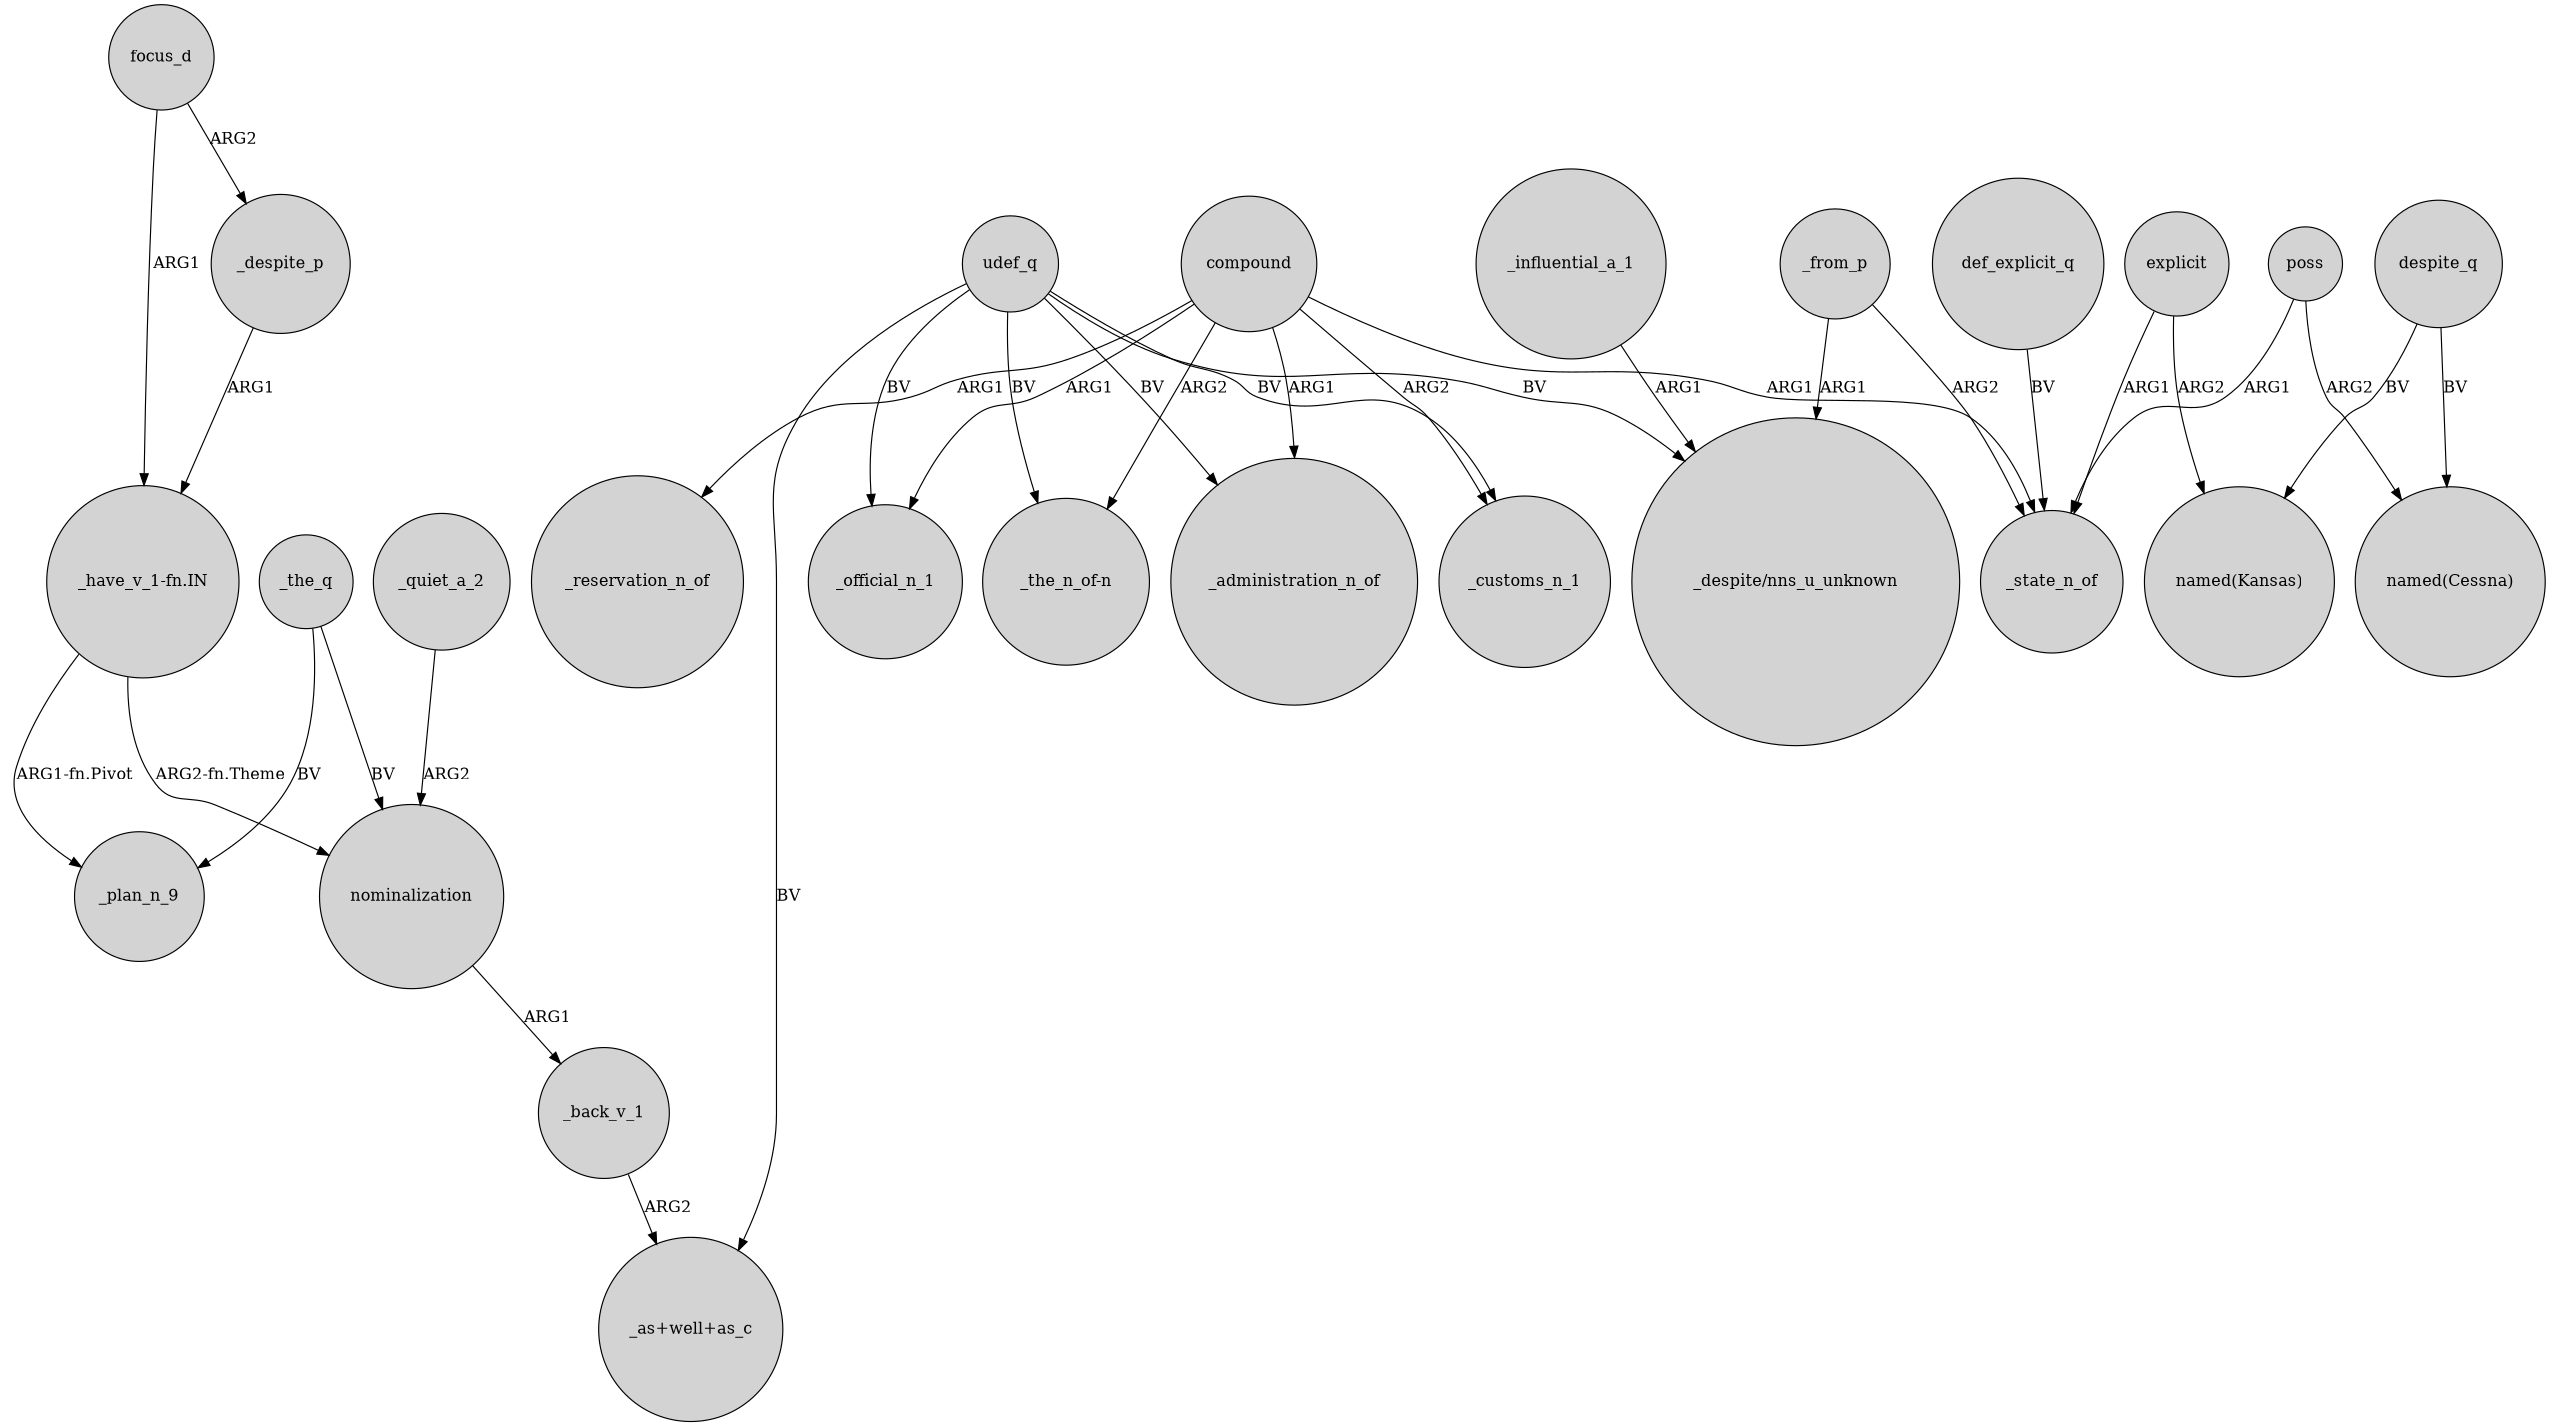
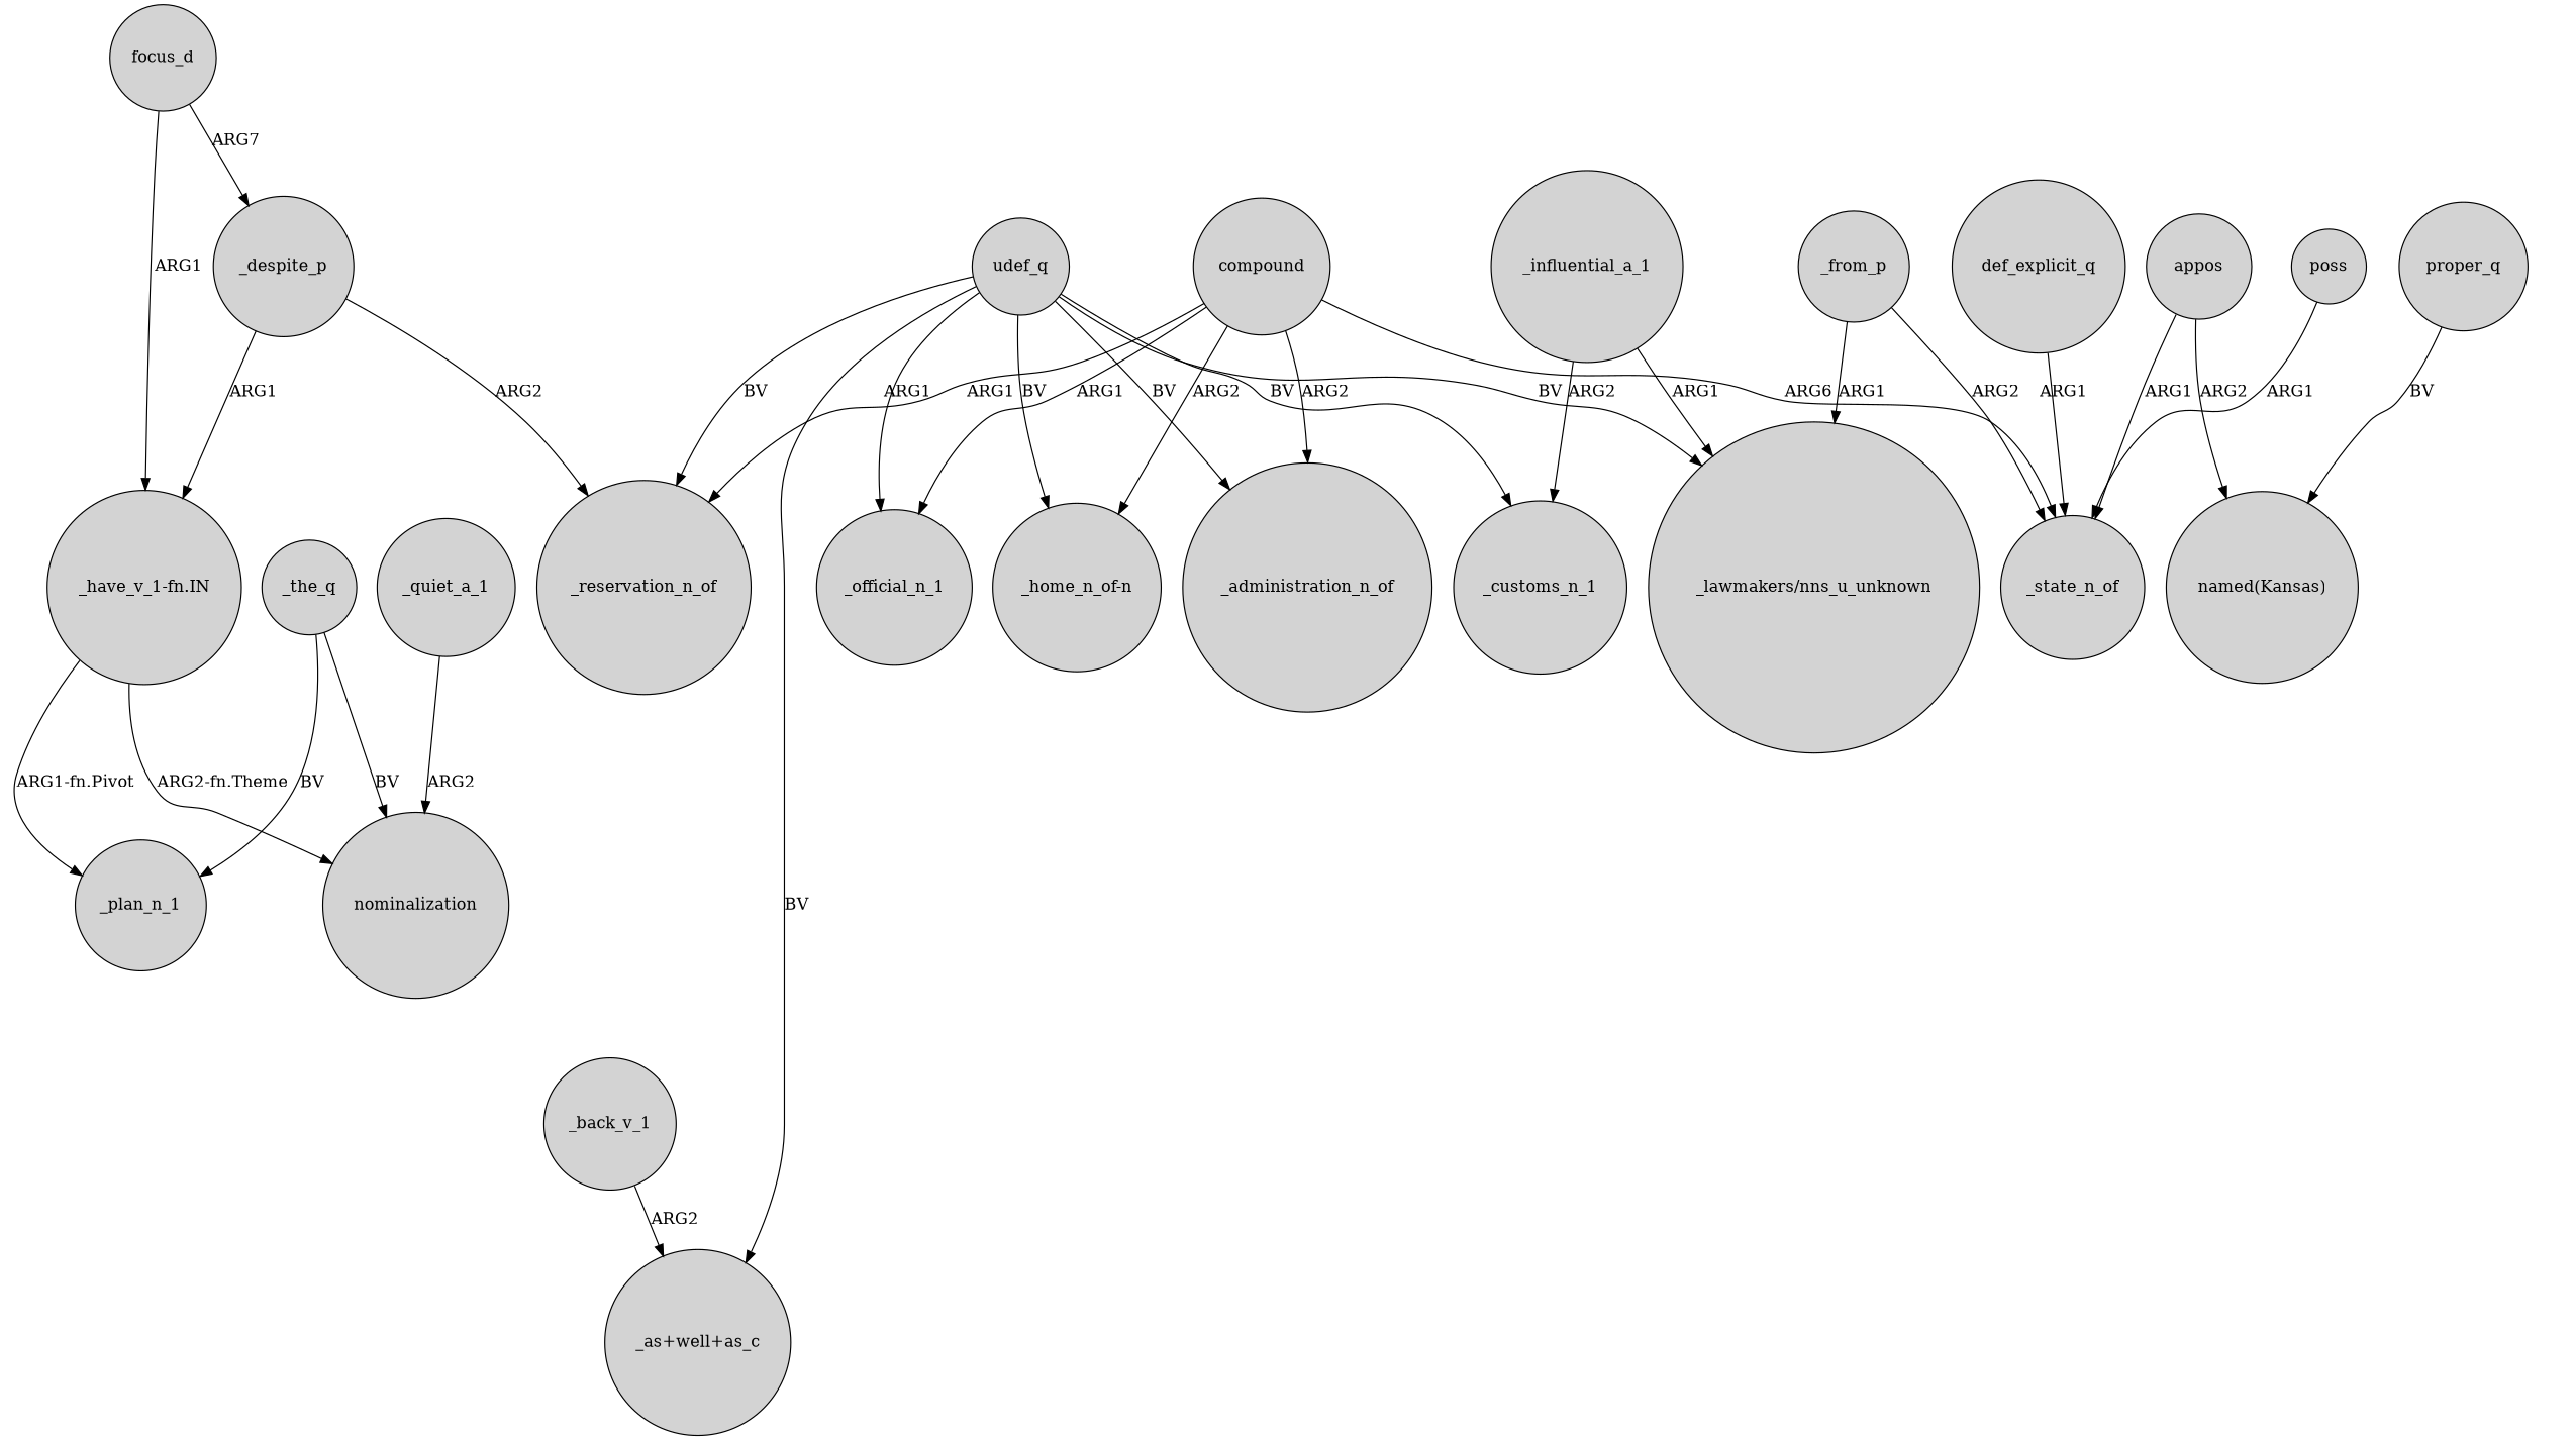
  digraph {
    node [shape=circle style=filled]
    focus_d
    "_have_v_1-fn.IN"
    _despite_p
    nominalization
-   _plan_n_1 [label=_plan_n_9]
+   _plan_n_1
    _reservation_n_of
    _back_v_1
    udef_q
    _administration_n_of
    "_as+well+as_c"
-   "_lawmakers/nns_u_unknown" [label="_despite/nns_u_unknown"]
-   "_home_n_of-n" [label="_the_n_of-n"]
+   "_lawmakers/nns_u_unknown"
+   "_home_n_of-n"
    _customs_n_1
    _official_n_1
    _from_p
    _state_n_of
-   _quiet_a_1 [label=_quiet_a_2]
-   proper_q [label=despite_q]
-   "named(Cessna)"
+   _quiet_a_1
+   proper_q
    "named(Kansas)"
    _the_q
    def_explicit_q
-   appos [label=explicit]
+   appos
    compound
    poss
    _influential_a_1
    focus_d -> "_have_v_1-fn.IN" [label=ARG1]
-   focus_d -> _despite_p [label=ARG2]
+   focus_d -> _despite_p [label=ARG7]
    "_have_v_1-fn.IN" -> nominalization [label="ARG2-fn.Theme"]
    "_have_v_1-fn.IN" -> _plan_n_1 [label="ARG1-fn.Pivot"]
    _despite_p -> "_have_v_1-fn.IN" [label=ARG1]
-   nominalization -> _back_v_1 [label=ARG1]
+   _despite_p -> _reservation_n_of [label=ARG2]
    _back_v_1 -> "_as+well+as_c" [label=ARG2]
+   udef_q -> _reservation_n_of [label=BV]
    udef_q -> _administration_n_of [label=BV]
    udef_q -> "_as+well+as_c" [label=BV]
    udef_q -> "_lawmakers/nns_u_unknown" [label=BV]
    udef_q -> "_home_n_of-n" [label=BV]
    udef_q -> _customs_n_1 [label=BV]
-   udef_q -> _official_n_1 [label=BV]
+   udef_q -> _official_n_1 [label=ARG1]
    _from_p -> "_lawmakers/nns_u_unknown" [label=ARG1]
    _from_p -> _state_n_of [label=ARG2]
    _quiet_a_1 -> nominalization [label=ARG2]
-   proper_q -> "named(Cessna)" [label=BV]
    proper_q -> "named(Kansas)" [label=BV]
    _the_q -> nominalization [label=BV]
    _the_q -> _plan_n_1 [label=BV]
-   def_explicit_q -> _state_n_of [label=BV]
+   def_explicit_q -> _state_n_of [label=ARG1]
    appos -> _state_n_of [label=ARG1]
    appos -> "named(Kansas)" [label=ARG2]
    compound -> _reservation_n_of [label=ARG1]
-   compound -> _administration_n_of [label=ARG1]
+   compound -> _administration_n_of [label=ARG2]
    compound -> "_home_n_of-n" [label=ARG2]
-   compound -> _customs_n_1 [label=ARG2]
+   _influential_a_1 -> _customs_n_1 [label=ARG2]
    compound -> _official_n_1 [label=ARG1]
-   compound -> _state_n_of [label=ARG1]
+   compound -> _state_n_of [label=ARG6]
    poss -> _state_n_of [label=ARG1]
-   poss -> "named(Cessna)" [label=ARG2]
    _influential_a_1 -> "_lawmakers/nns_u_unknown" [label=ARG1]
  }
